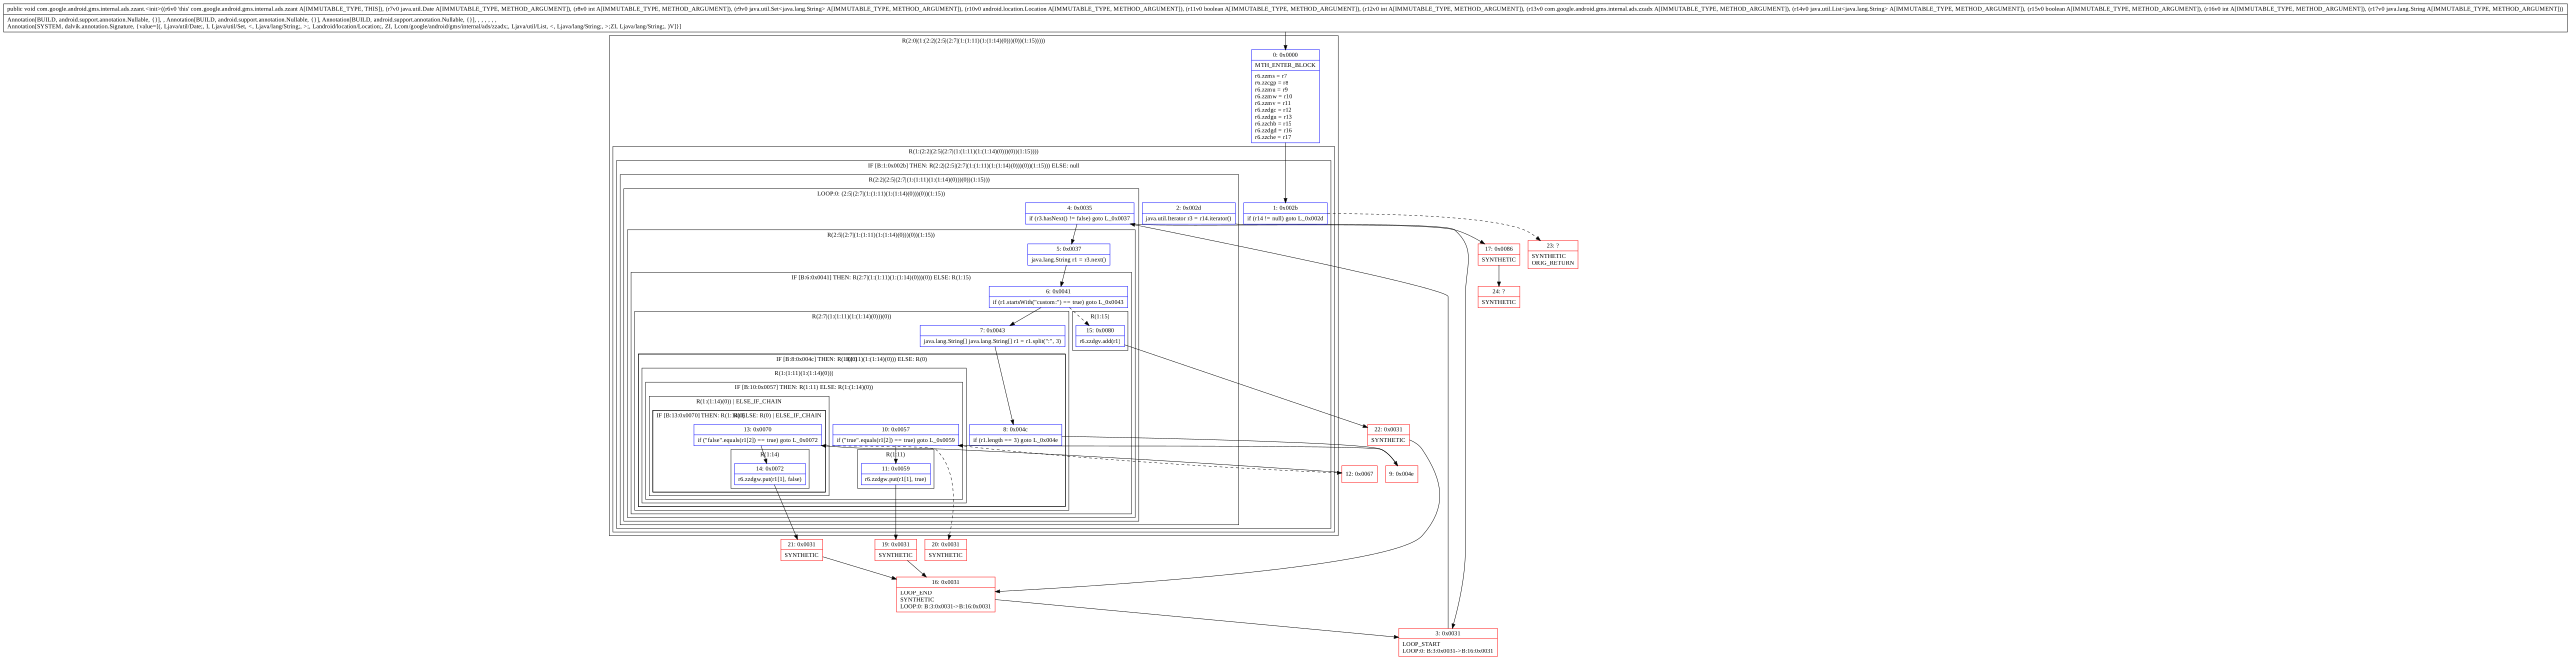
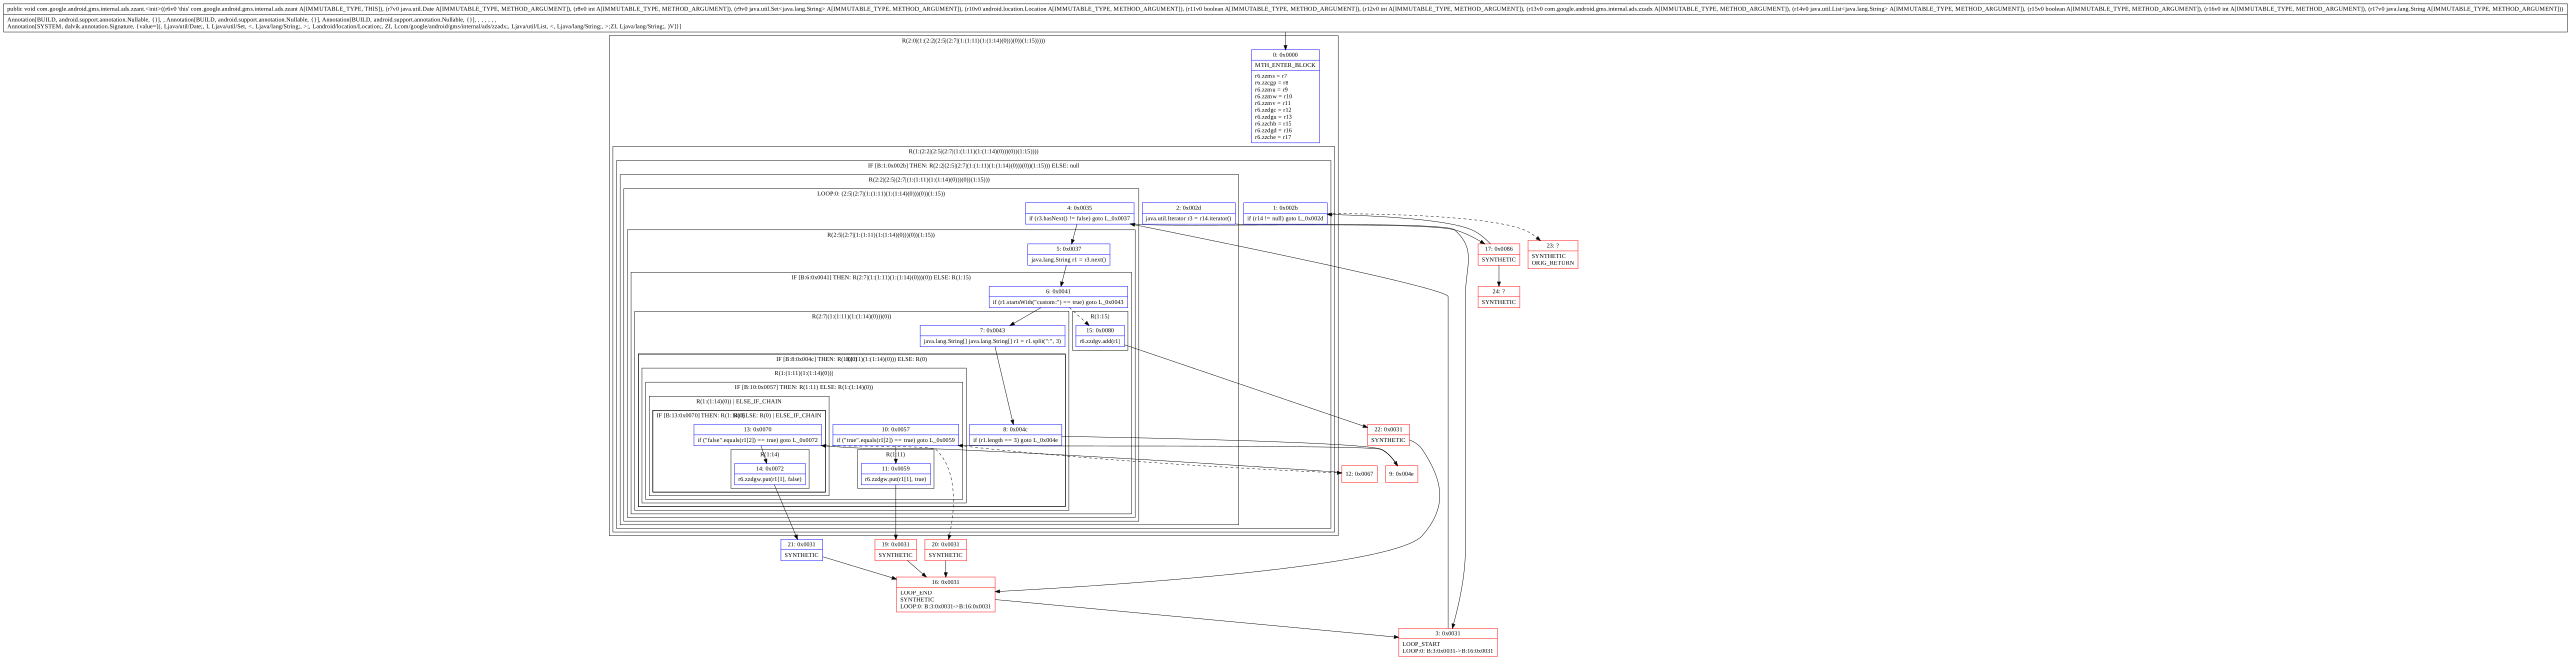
  digraph {
    fontname="Liberation Serif"
    node [color=blue fontname="Liberation Serif" shape=record]
    edge [fontname="Liberation Serif"]
    n1 [label="{11\:\ 0x0059|r6.zzdgw.put(r1[1], true)\l}"]
    n2 [label="{14\:\ 0x0072|r6.zzdgw.put(r1[1], false)\l}"]
    n3 [label="{13\:\ 0x0070|if (\"false\".equals(r1[2]) == true) goto L_0x0072\l}"]
    n4 [label="{10\:\ 0x0057|if (\"true\".equals(r1[2]) == true) goto L_0x0059\l}"]
    n5 [label="{8\:\ 0x004c|if (r1.length == 3) goto L_0x004e\l}"]
    n6 [label="{7\:\ 0x0043|java.lang.String[] java.lang.String[] r1 = r1.split(\":\", 3)\l}"]
    n7 [label="{15\:\ 0x0080|r6.zzdgv.add(r1)\l}"]
    n8 [label="{6\:\ 0x0041|if (r1.startsWith(\"custom:\") == true) goto L_0x0043\l}"]
    n9 [label="{5\:\ 0x0037|java.lang.String r1 = r3.next()\l}"]
    n10 [label="{4\:\ 0x0035|if (r3.hasNext() != false) goto L_0x0037\l}"]
    n11 [label="{2\:\ 0x002d|java.util.Iterator r3 = r14.iterator()\l}"]
    n12 [label="{1\:\ 0x002b|if (r14 != null) goto L_0x002d\l}"]
    n13 [label="{0\:\ 0x0000|MTH_ENTER_BLOCK\l|r6.zzms = r7\lr6.zzcgp = r8\lr6.zzmu = r9\lr6.zzmw = r10\lr6.zzmv = r11\lr6.zzdgc = r12\lr6.zzdgu = r13\lr6.zzchb = r15\lr6.zzdgd = r16\lr6.zzche = r17\l}"]
    n14 [color=red label="{19\:\ 0x0031|SYNTHETIC\l}"]
-   n15 [color=red label="{21\:\ 0x0031|SYNTHETIC\l}"]
+   n15 [label="{21\:\ 0x0031|SYNTHETIC\l}"]
    n16 [color=red label="{20\:\ 0x0031|SYNTHETIC\l}"]
    n17 [color=red label="{12\:\ 0x0067}"]
    n18 [color=red label="{9\:\ 0x004e}"]
    n19 [color=red label="{22\:\ 0x0031|SYNTHETIC\l}"]
    n20 [color=red label="{17\:\ 0x0086|SYNTHETIC\l}"]
    n21 [color=red label="{3\:\ 0x0031|LOOP_START\lLOOP:0: B:3:0x0031\-\>B:16:0x0031\l}"]
    n22 [color=red label="{23\:\ ?|SYNTHETIC\lORIG_RETURN\l}"]
    n23 [color=red label="{24\:\ ?|SYNTHETIC\l}"]
    n24 [color=red label="{16\:\ 0x0031|LOOP_END\lSYNTHETIC\lLOOP:0: B:3:0x0031\-\>B:16:0x0031\l}"]
    n25 [label="{public void com.google.android.gms.internal.ads.zzant.\<init\>((r6v0 'this' com.google.android.gms.internal.ads.zzant A[IMMUTABLE_TYPE, THIS]), (r7v0 java.util.Date A[IMMUTABLE_TYPE, METHOD_ARGUMENT]), (r8v0 int A[IMMUTABLE_TYPE, METHOD_ARGUMENT]), (r9v0 java.util.Set\<java.lang.String\> A[IMMUTABLE_TYPE, METHOD_ARGUMENT]), (r10v0 android.location.Location A[IMMUTABLE_TYPE, METHOD_ARGUMENT]), (r11v0 boolean A[IMMUTABLE_TYPE, METHOD_ARGUMENT]), (r12v0 int A[IMMUTABLE_TYPE, METHOD_ARGUMENT]), (r13v0 com.google.android.gms.internal.ads.zzadx A[IMMUTABLE_TYPE, METHOD_ARGUMENT]), (r14v0 java.util.List\<java.lang.String\> A[IMMUTABLE_TYPE, METHOD_ARGUMENT]), (r15v0 boolean A[IMMUTABLE_TYPE, METHOD_ARGUMENT]), (r16v0 int A[IMMUTABLE_TYPE, METHOD_ARGUMENT]), (r17v0 java.lang.String A[IMMUTABLE_TYPE, METHOD_ARGUMENT]))  | Annotation[BUILD, android.support.annotation.Nullable, \{\}], , Annotation[BUILD, android.support.annotation.Nullable, \{\}], Annotation[BUILD, android.support.annotation.Nullable, \{\}], , , , , , , \lAnnotation[SYSTEM, dalvik.annotation.Signature, \{value=[(, Ljava\/util\/Date;, I, Ljava\/util\/Set, \<, Ljava\/lang\/String;, \>;, Landroid\/location\/Location;, ZI, Lcom\/google\/android\/gms\/internal\/ads\/zzadx;, Ljava\/util\/List, \<, Ljava\/lang\/String;, \>;ZI, Ljava\/lang\/String;, )V]\}]\l}" color=""]
    subgraph cluster_1 {
      label="R(2:0|(1:(2:2|(2:5|(2:7|(1:(1:11)(1:(1:14)(0)))(0))(1:15)))))"
      n13
      subgraph cluster_2 {
        label="R(1:(2:2|(2:5|(2:7|(1:(1:11)(1:(1:14)(0)))(0))(1:15))))"
        subgraph cluster_3 {
          label="IF [B:1:0x002b] THEN: R(2:2|(2:5|(2:7|(1:(1:11)(1:(1:14)(0)))(0))(1:15))) ELSE: null"
          n12
          subgraph cluster_4 {
            label="R(2:2|(2:5|(2:7|(1:(1:11)(1:(1:14)(0)))(0))(1:15)))"
            n11
            subgraph cluster_5 {
              label="LOOP:0: (2:5|(2:7|(1:(1:11)(1:(1:14)(0)))(0))(1:15))"
              n10
              subgraph cluster_6 {
                label="R(2:5|(2:7|(1:(1:11)(1:(1:14)(0)))(0))(1:15))"
                n9
                subgraph cluster_7 {
                  label="IF [B:6:0x0041] THEN: R(2:7|(1:(1:11)(1:(1:14)(0)))(0)) ELSE: R(1:15)"
                  n8
                  subgraph cluster_8 {
                    label="R(2:7|(1:(1:11)(1:(1:14)(0)))(0))"
                    n6
                    subgraph cluster_9 {
                      label="IF [B:8:0x004c] THEN: R(1:(1:11)(1:(1:14)(0))) ELSE: R(0)"
                      n5
                      subgraph cluster_10 {
                        label="R(1:(1:11)(1:(1:14)(0)))"
                        subgraph cluster_11 {
                          label="IF [B:10:0x0057] THEN: R(1:11) ELSE: R(1:(1:14)(0))"
                          n4
                          subgraph cluster_12 {
                            label="R(1:11)"
                            n1
                          }
                          subgraph cluster_13 {
                            label="R(1:(1:14)(0)) | ELSE_IF_CHAIN\l"
                            subgraph cluster_14 {
                              label="IF [B:13:0x0070] THEN: R(1:14) ELSE: R(0) | ELSE_IF_CHAIN\l"
                              n3
                              subgraph cluster_15 {
                                label="R(1:14)"
                                n2
                              }
                              subgraph cluster_16 {
                                label="R(0)"
                              }
                            }
                          }
                        }
                      }
                      subgraph cluster_17 {
                        label="R(0)"
                      }
                    }
                  }
                  subgraph cluster_18 {
                    label="R(1:15)"
                    n7
                  }
                }
              }
            }
          }
        }
      }
    }
    n1 -> n14
    n2 -> n15
    n3 -> n2
    n3 -> n16 [style=dashed]
    n4 -> n1
    n4 -> n17 [style=dashed]
    n5 -> n18
    n6 -> n5
    n7 -> n19
    n8 -> n6
    n8 -> n7 [style=dashed]
    n9 -> n8
    n10 -> n9
    n10 -> n20 [style=solid]
    n11 -> n21
    n12 -> n22 [style=dashed]
-   n13 -> n12
+   n20 -> n12
    n14 -> n24
    n15 -> n24
+   n16 -> n24
    n17 -> n3
    n18 -> n4
    n19 -> n24
    n20 -> n23
    n21 -> n10
    n24 -> n21
    n25 -> n13
  }
